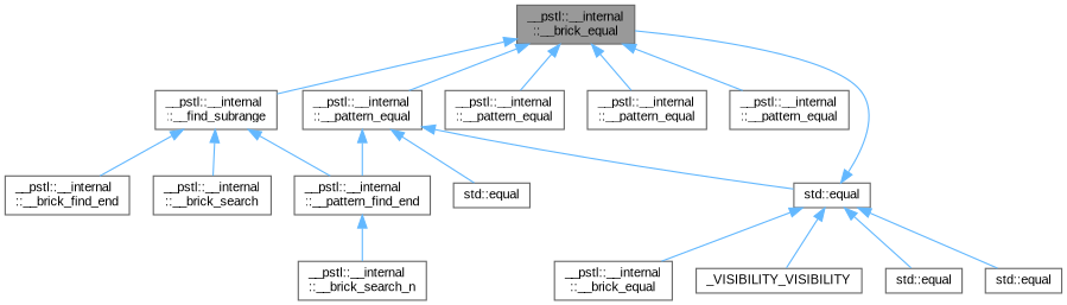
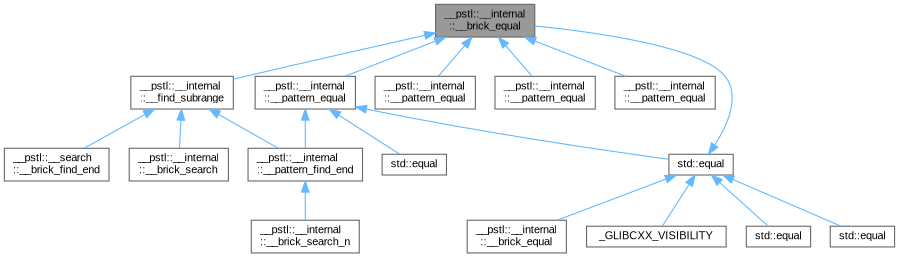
  digraph {
    fontname="Liberation Sans"
    rankdir=TB
    node [color=grey40 fillcolor=white fontname="Liberation Sans" fontsize=10 shape=box style=filled]
    edge [color=steelblue1 dir=back fontname="Liberation Sans" fontsize=10 labelfontname=Helvetica labelfontsize=10 style=solid]
    n1 [color=gray40 fillcolor=grey60 fontcolor=black height=0.2 label="__pstl::__internal\l::__brick_equal" width=0.4]
    n2 [height=0.2 label="__pstl::__internal\l::__find_subrange" width=0.4]
    n3 [height=0.2 label="__pstl::__internal\l::__pattern_equal" width=0.4]
    n4 [height=0.2 label="__pstl::__internal\l::__pattern_equal" width=0.4]
    n5 [height=0.2 label="__pstl::__internal\l::__pattern_equal" width=0.4]
    n6 [height=0.2 label="__pstl::__internal\l::__pattern_equal" width=0.4]
-   n7 [height=0.2 label="__pstl::__internal\l::__brick_find_end" width=0.4]
+   n7 [height=0.2 label="__pstl::__search\l::__brick_find_end" width=0.4]
    n8 [height=0.2 label="__pstl::__internal\l::__brick_search" width=0.4]
    n9 [height=0.2 label="__pstl::__internal\l::__pattern_find_end" width=0.4]
    n10 [height=0.2 label="std::equal" width=0.4]
    n11 [height=0.2 label="std::equal" width=0.4]
    n12 [height=0.2 label="__pstl::__internal\l::__brick_search_n" width=0.4]
    n13 [height=0.2 label="__pstl::__internal\l::__brick_equal" width=0.4]
-   n14 [height=0.2 label=_VISIBILITY_VISIBILITY width=0.4]
+   n14 [height=0.2 label=_GLIBCXX_VISIBILITY width=0.4]
    n15 [height=0.2 label="std::equal" width=0.4]
    n16 [height=0.2 label="std::equal" width=0.4]
    n1 -> n2
    n1 -> n3
    n1 -> n4
    n1 -> n5
    n1 -> n6
    n2 -> n7
    n2 -> n8
    n2 -> n9
    n3 -> n9
    n3 -> n10
    n3 -> n11
    n9 -> n12
    n10 -> n1
    n10 -> n13
    n10 -> n14
    n10 -> n15
    n10 -> n16
  }
